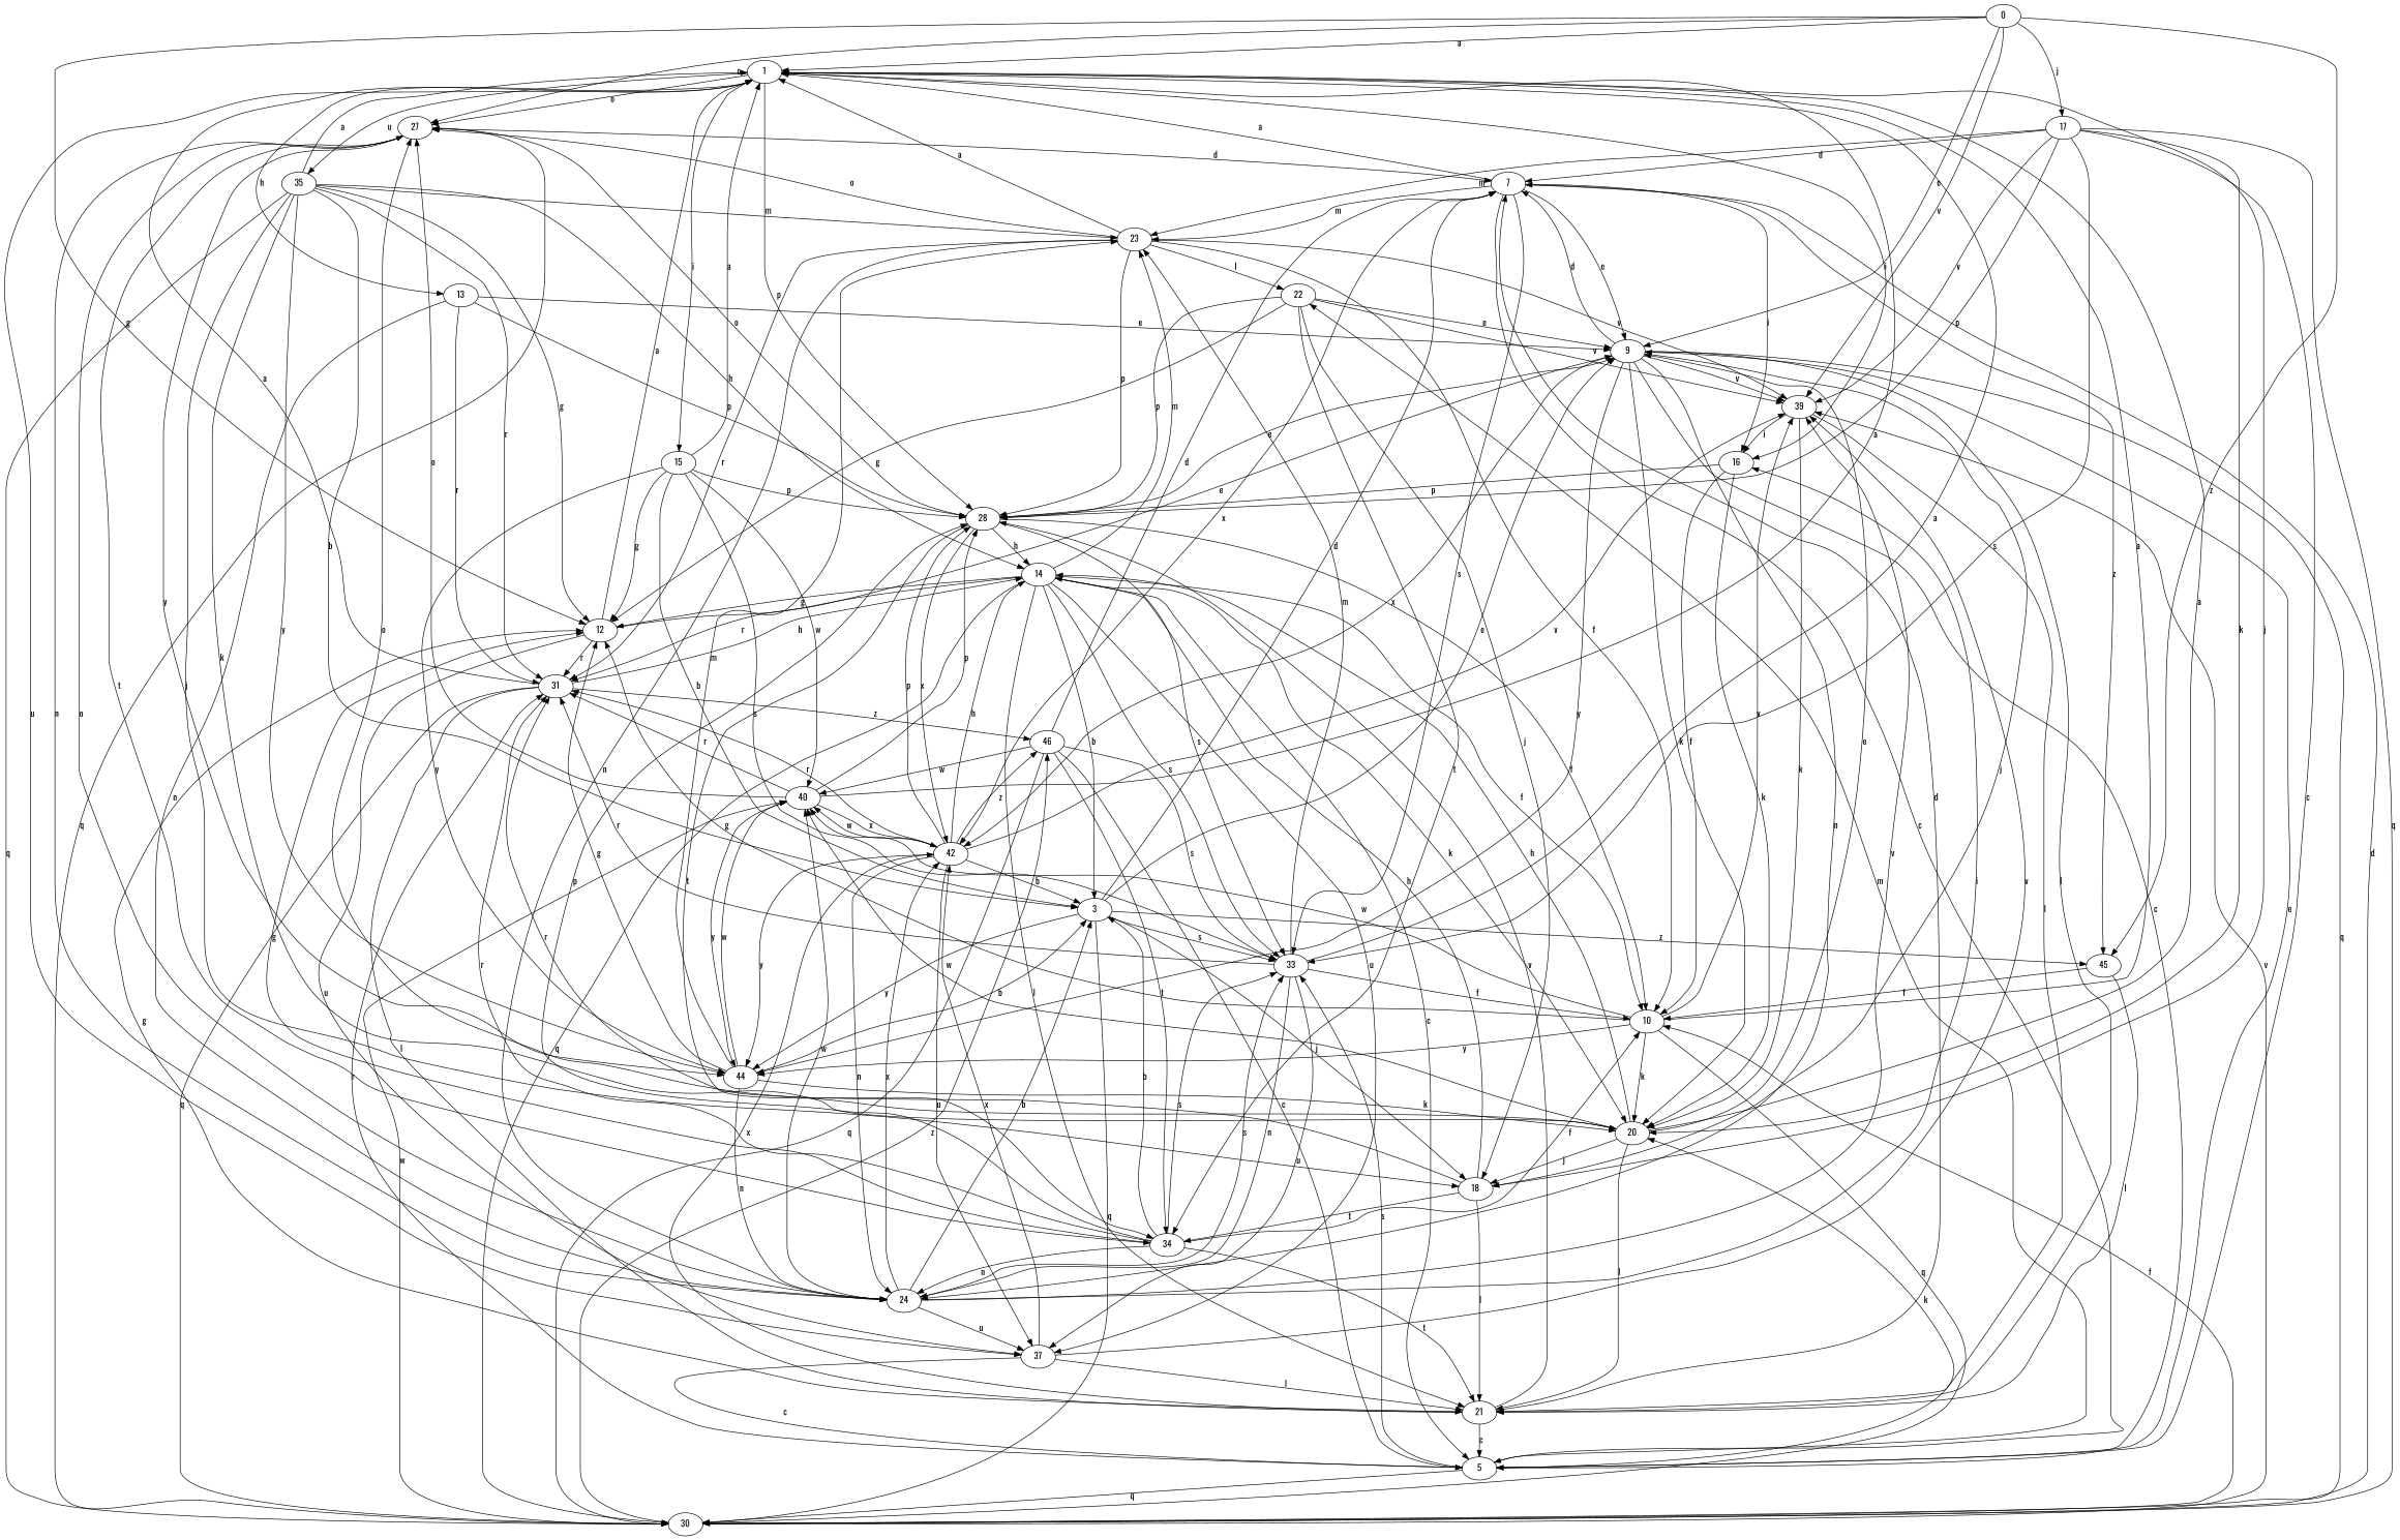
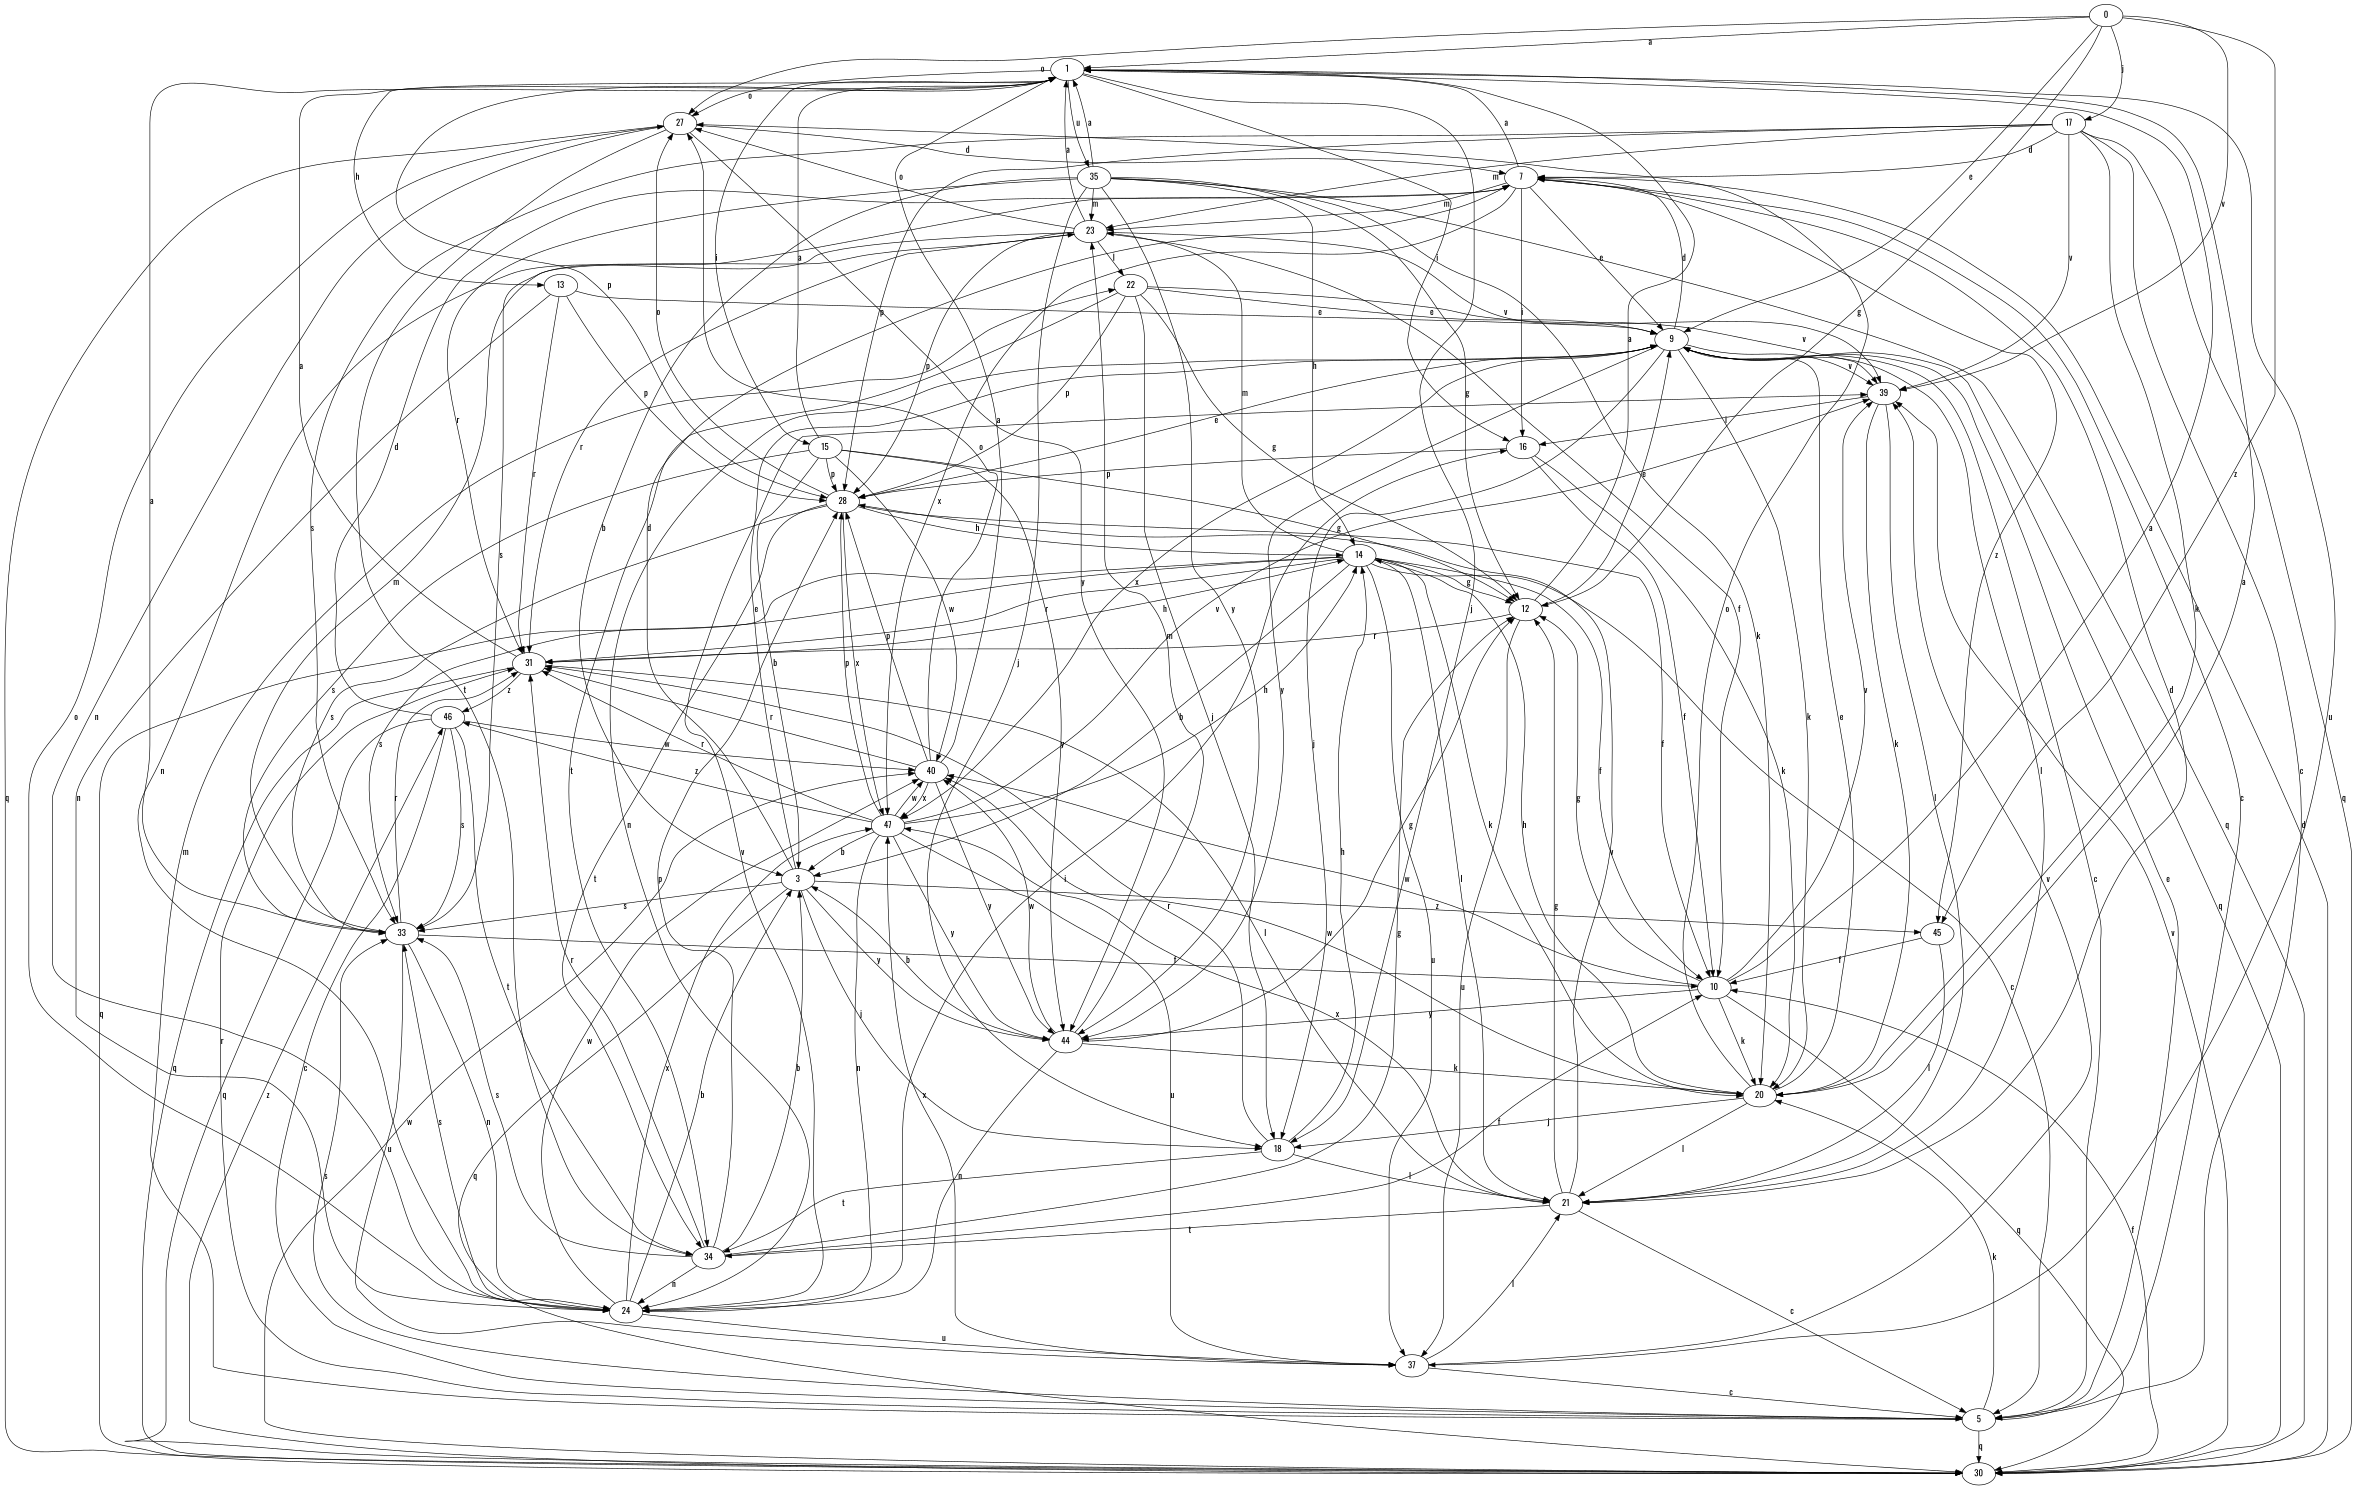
  strict digraph {
    fontname=Oswald
    node [fontname=Oswald]
    edge [fontname=Oswald]
    0
    1
    9
    12
    17
    27
    39
    45
    13
    15
    16
    18
    28
    35
    37
    7
    30
    44
    5
    20
-   42
+   42 [label=47]
    21
    24
    31
    33
    23
    34
    10
    3
    40
    14
    46
    22
    0 -> 1 [label=a]
    0 -> 9 [label=e]
    0 -> 12 [label=g]
    0 -> 17 [label=j]
    0 -> 27 [label=o]
    0 -> 39 [label=v]
    0 -> 45 [label=z]
    1 -> 27 [label=o]
    1 -> 13 [label=h]
    1 -> 15 [label=i]
    1 -> 16 [label=i]
    1 -> 18 [label=j]
    1 -> 28 [label=p]
    1 -> 35 [label=u]
    1 -> 37 [label=u]
    9 -> 39 [label=v]
    9 -> 18 [label=j]
    9 -> 7 [label=d]
    9 -> 30 [label=q]
    9 -> 44 [label=y]
    9 -> 5 [label=c]
    9 -> 20 [label=k]
    9 -> 42 [label=x]
    9 -> 21 [label=l]
    9 -> 24 [label=n]
    12 -> 1 [label=a]
    12 -> 9 [label=e]
    12 -> 37 [label=u]
    12 -> 31 [label=r]
    17 -> 39 [label=v]
    17 -> 28 [label=p]
    17 -> 7 [label=d]
    17 -> 30 [label=q]
    17 -> 5 [label=c]
    17 -> 20 [label=k]
    17 -> 33 [label=s]
    17 -> 23 [label=m]
    27 -> 7 [label=d]
    27 -> 30 [label=q]
    27 -> 44 [label=y]
    27 -> 24 [label=n]
    27 -> 34 [label=t]
    39 -> 16 [label=i]
    39 -> 20 [label=k]
    39 -> 21 [label=l]
    45 -> 21 [label=l]
    45 -> 10 [label=f]
    13 -> 9 [label=e]
    13 -> 28 [label=p]
    13 -> 24 [label=n]
    13 -> 31 [label=r]
    15 -> 1 [label=a]
    15 -> 12 [label=g]
    15 -> 28 [label=p]
    15 -> 44 [label=y]
    15 -> 33 [label=s]
    15 -> 3 [label=b]
    15 -> 40 [label=w]
    16 -> 28 [label=p]
    16 -> 20 [label=k]
    16 -> 10 [label=f]
    18 -> 21 [label=l]
    18 -> 31 [label=r]
    18 -> 34 [label=t]
    18 -> 14 [label=h]
    28 -> 9 [label=e]
    28 -> 27 [label=o]
    28 -> 42 [label=x]
    28 -> 33 [label=s]
    28 -> 34 [label=t]
    28 -> 10 [label=f]
    28 -> 14 [label=h]
    35 -> 1 [label=a]
    35 -> 12 [label=g]
    35 -> 18 [label=j]
    35 -> 30 [label=q]
    35 -> 44 [label=y]
    35 -> 20 [label=k]
    35 -> 31 [label=r]
    35 -> 23 [label=m]
    35 -> 3 [label=b]
    35 -> 14 [label=h]
    37 -> 39 [label=v]
    37 -> 5 [label=c]
    37 -> 42 [label=x]
    37 -> 21 [label=l]
    7 -> 1 [label=a]
    7 -> 9 [label=e]
    7 -> 45 [label=z]
    7 -> 16 [label=i]
    7 -> 5 [label=c]
    7 -> 42 [label=x]
    7 -> 33 [label=s]
    7 -> 23 [label=m]
    30 -> 39 [label=v]
    30 -> 7 [label=d]
    30 -> 10 [label=f]
    30 -> 40 [label=w]
    30 -> 46 [label=z]
    44 -> 12 [label=g]
    44 -> 20 [label=k]
    44 -> 24 [label=n]
    44 -> 23 [label=m]
    44 -> 3 [label=b]
    44 -> 40 [label=w]
    5 -> 9 [label=e]
    5 -> 30 [label=q]
    5 -> 20 [label=k]
    5 -> 31 [label=r]
    5 -> 33 [label=s]
    5 -> 22 [label=m]
    20 -> 1 [label=a]
    20 -> 9 [label=e]
    20 -> 27 [label=o]
    20 -> 18 [label=j]
    20 -> 21 [label=l]
    20 -> 40 [label=w]
    20 -> 14 [label=h]
    42 -> 39 [label=v]
    42 -> 28 [label=p]
    42 -> 37 [label=u]
    42 -> 44 [label=y]
    42 -> 24 [label=n]
    42 -> 31 [label=r]
    42 -> 3 [label=b]
    42 -> 40 [label=w]
    42 -> 14 [label=h]
    42 -> 46 [label=z]
    21 -> 12 [label=g]
    21 -> 28 [label=v]
    21 -> 7 [label=d]
    21 -> 5 [label=c]
    21 -> 42 [label=x]
-   34 -> 21 [label=t]
+   21 -> 34 [label=t]
    24 -> 27 [label=o]
    24 -> 39 [label=v]
    24 -> 16 [label=i]
    24 -> 37 [label=u]
    24 -> 42 [label=x]
    24 -> 33 [label=s]
    24 -> 3 [label=b]
    24 -> 40 [label=w]
    31 -> 1 [label=a]
    31 -> 30 [label=q]
    31 -> 21 [label=l]
    31 -> 14 [label=h]
    31 -> 46 [label=z]
    33 -> 1 [label=a]
    33 -> 37 [label=u]
    33 -> 24 [label=n]
    33 -> 31 [label=r]
    33 -> 23 [label=m]
    33 -> 10 [label=f]
    23 -> 1 [label=a]
    23 -> 27 [label=o]
    23 -> 39 [label=v]
    23 -> 28 [label=p]
    23 -> 24 [label=n]
    23 -> 31 [label=r]
    23 -> 10 [label=f]
    23 -> 22 [label=l]
    34 -> 12 [label=g]
    34 -> 28 [label=p]
    34 -> 24 [label=n]
    34 -> 31 [label=r]
    34 -> 33 [label=s]
    34 -> 10 [label=f]
    34 -> 3 [label=b]
    10 -> 1 [label=a]
    10 -> 12 [label=g]
    10 -> 39 [label=v]
    10 -> 30 [label=q]
    10 -> 44 [label=y]
    10 -> 20 [label=k]
    10 -> 40 [label=w]
    3 -> 9 [label=e]
    3 -> 45 [label=z]
    3 -> 18 [label=j]
    3 -> 7 [label=d]
    3 -> 30 [label=q]
    3 -> 44 [label=y]
    3 -> 33 [label=s]
    40 -> 1 [label=a]
    40 -> 27 [label=o]
    40 -> 28 [label=p]
    40 -> 44 [label=y]
    40 -> 42 [label=x]
    40 -> 31 [label=r]
    14 -> 12 [label=g]
    14 -> 37 [label=u]
    14 -> 30 [label=q]
    14 -> 5 [label=c]
    14 -> 20 [label=k]
    14 -> 21 [label=l]
    14 -> 31 [label=r]
    14 -> 33 [label=s]
    14 -> 23 [label=m]
    14 -> 10 [label=f]
    14 -> 3 [label=b]
    46 -> 7 [label=d]
    46 -> 30 [label=q]
    46 -> 5 [label=c]
    46 -> 33 [label=s]
    46 -> 34 [label=t]
    46 -> 40 [label=w]
    22 -> 9 [label=e]
    22 -> 12 [label=g]
    22 -> 39 [label=v]
    22 -> 18 [label=j]
    22 -> 28 [label=p]
    22 -> 34 [label=t]
  }
